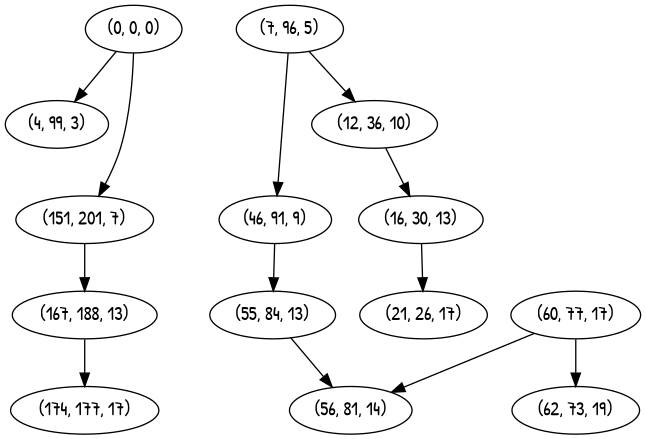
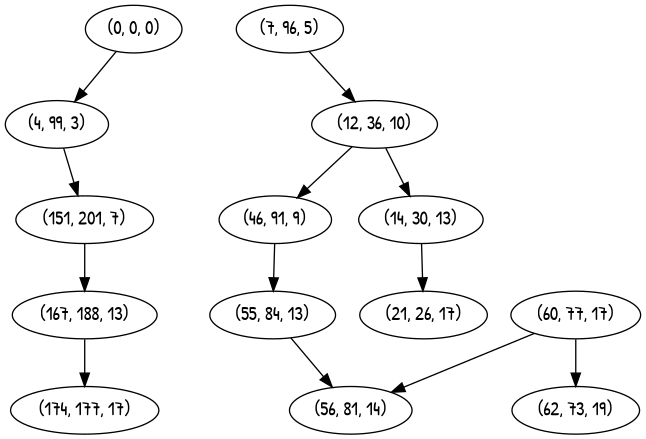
  digraph {
    fontname="Patrick Hand"
    node [fontname="Patrick Hand"]
    edge [fontname="Patrick Hand"]
    "(0, 0, 0)"
    "(4, 99, 3)"
    "(151, 201, 7)"
    "(167, 188, 13)"
    "(7, 96, 5)"
    "(12, 36, 10)"
    "(46, 91, 9)"
-   "(16, 30, 13)"
+   "(16, 30, 13)" [label="(14, 30, 13)"]
    "(55, 84, 13)"
    "(21, 26, 17)"
    "(56, 81, 14)"
    "(60, 77, 17)"
    "(62, 73, 19)"
    "(174, 177, 17)"
    "(0, 0, 0)" -> "(4, 99, 3)"
-   "(0, 0, 0)" -> "(151, 201, 7)"
+   "(4, 99, 3)" -> "(151, 201, 7)"
    "(151, 201, 7)" -> "(167, 188, 13)"
    "(167, 188, 13)" -> "(174, 177, 17)"
    "(7, 96, 5)" -> "(12, 36, 10)"
-   "(7, 96, 5)" -> "(46, 91, 9)"
+   "(12, 36, 10)" -> "(46, 91, 9)"
    "(12, 36, 10)" -> "(16, 30, 13)"
    "(46, 91, 9)" -> "(55, 84, 13)"
    "(16, 30, 13)" -> "(21, 26, 17)"
    "(55, 84, 13)" -> "(56, 81, 14)"
    "(60, 77, 17)" -> "(56, 81, 14)"
    "(60, 77, 17)" -> "(62, 73, 19)"
  }
